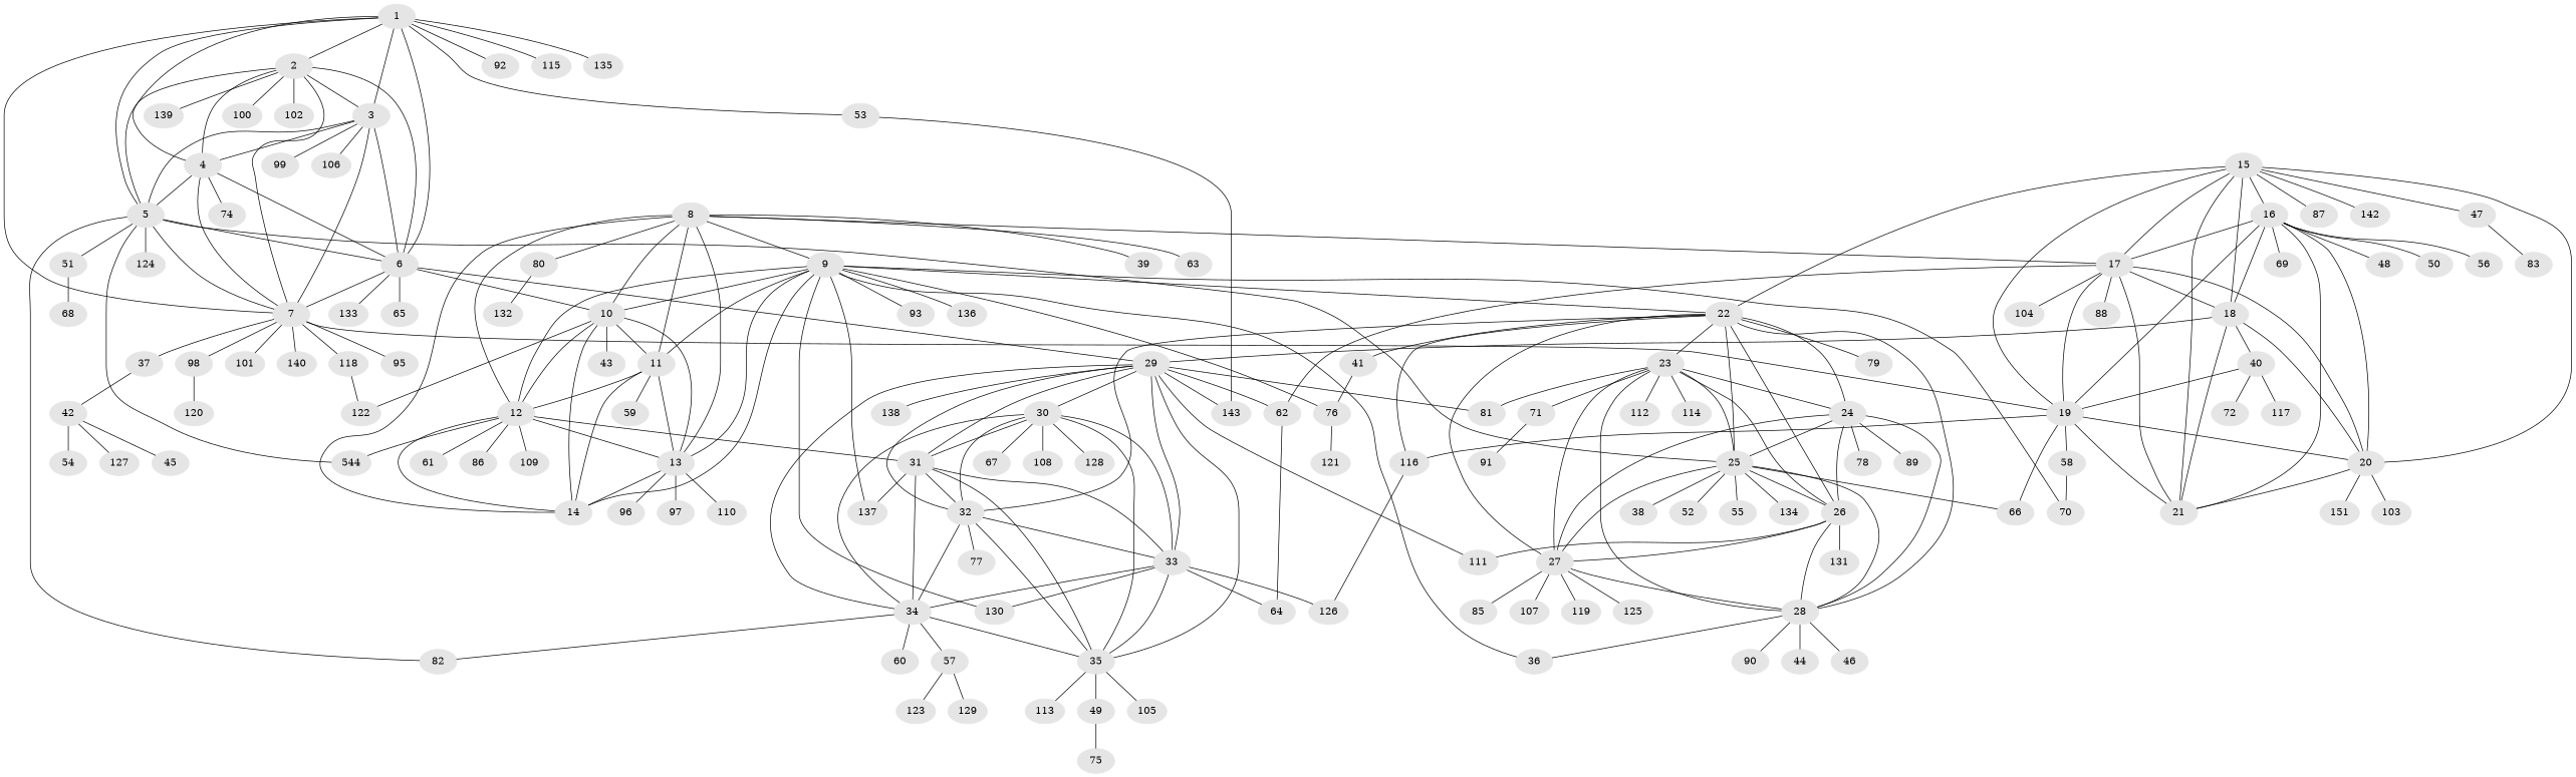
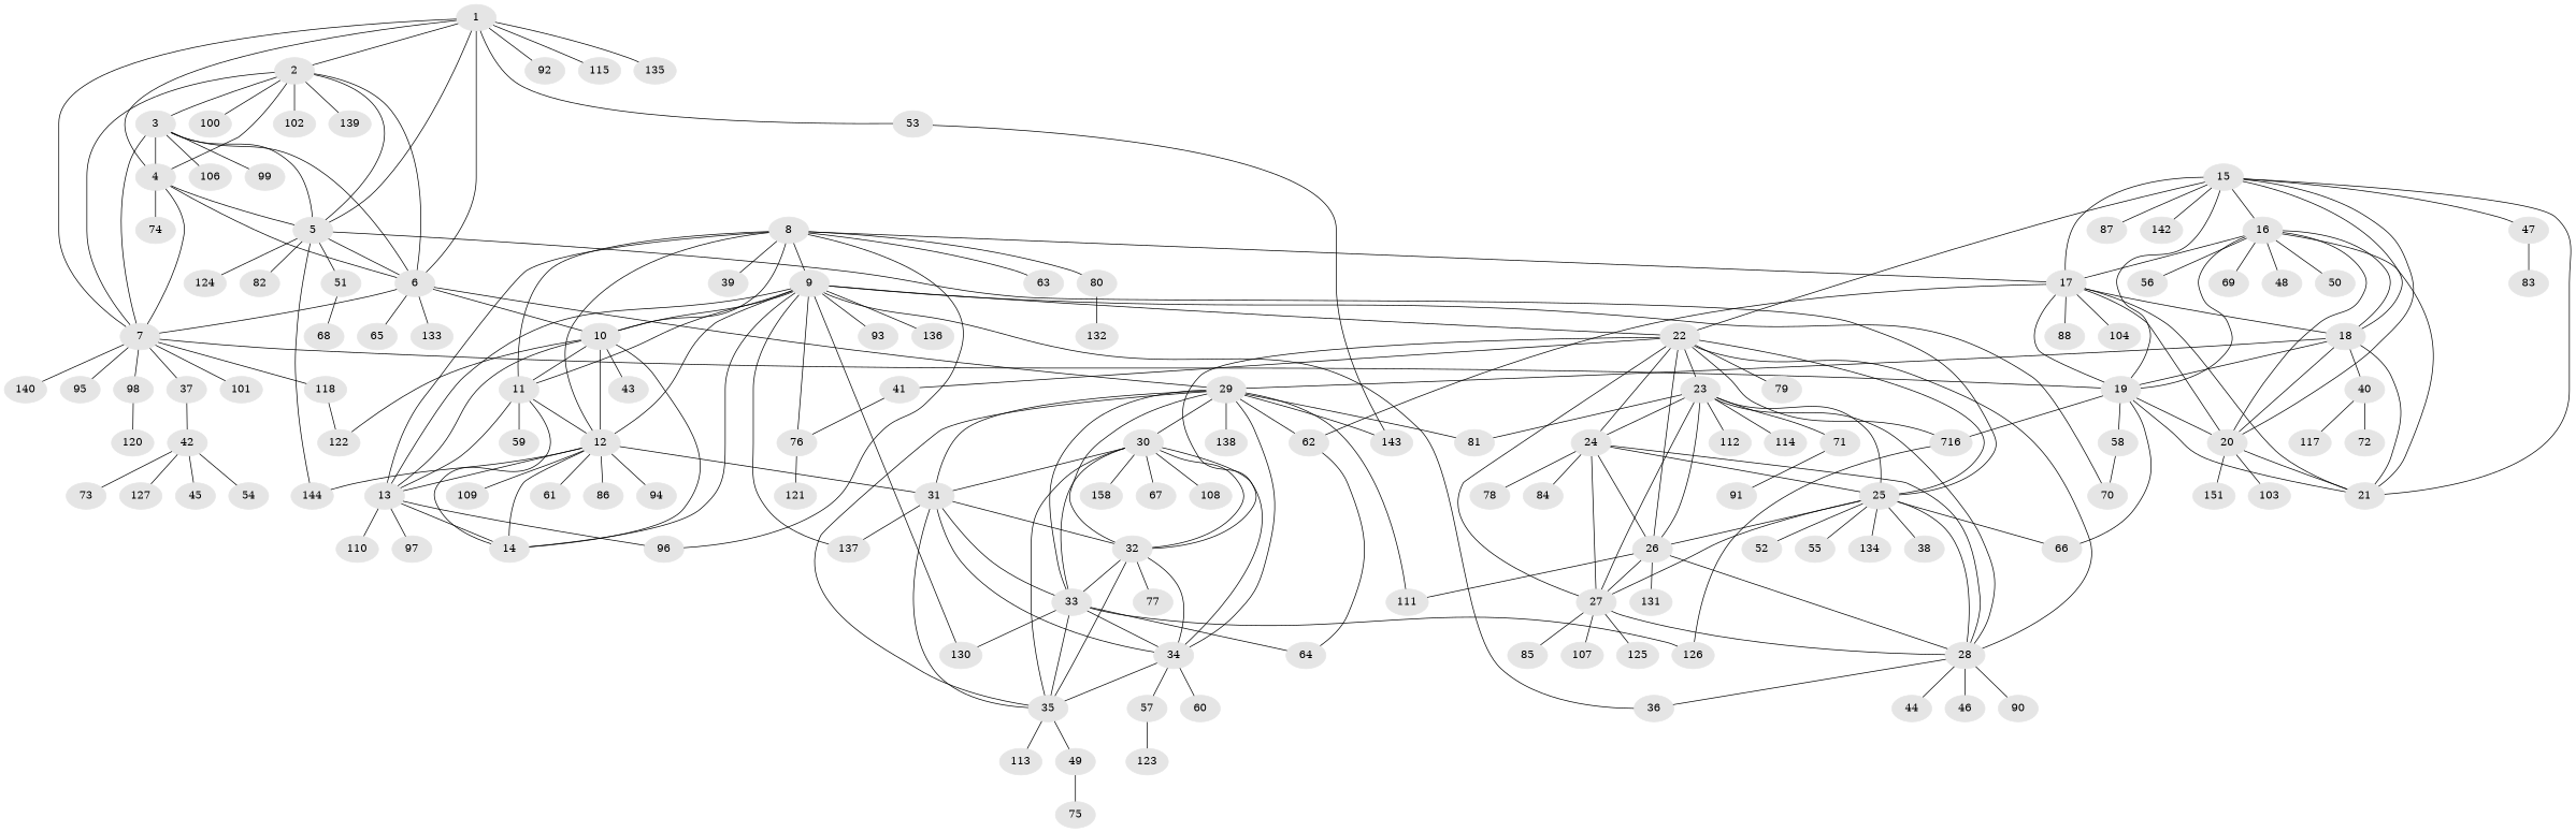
  graph {
    node [color=gray90 style=filled]
    1
    2
    3
    4
    5
    6
    7
    53
    92
    115
    135
    100
    102
    139
    99
    106
    74
    25
    51
    82
    124
-   144 [label=544]
+   144
    10
    29
    65
    133
    19
    37
    95
    98
    101
    118
    140
    143
    66
    26
    27
    28
    38
    52
    55
    134
    68
    11
    12
    13
    14
    43
    122
    31
    62
    32
    81
    111
    30
    33
    34
    35
    138
    20
    21
    58
-   116
+   116 [label=716]
    42
    120
    8
    9
    17
    39
    63
    80
    22
    36
    70
    76
    93
    130
    136
    137
    59
    61
    86
+   94
    109
    96
    97
    110
    18
    88
    104
    132
    23
    24
    41
    79
    121
    15
    16
    47
    87
    142
    48
    50
    56
    69
    40
    103
    n108 [label=151]
    83
    64
    72
    117
    126
    71
    112
    114
    78
-   84 [label=89]
+   84
    131
    85
    107
-   119
    125
    44
    46
    90
    77
    91
    67
    108
-   128
+   128 [label=158]
    57
    60
    49
-   105
    113
    123
-   129
    75
    45
    54
+   73
    127
    1 -- 2
-   1 -- 3
    1 -- 4
    1 -- 5
    1 -- 6
    1 -- 7
    1 -- 53
    1 -- 92
    1 -- 115
    1 -- 135
    2 -- 3
    2 -- 4
    2 -- 5
    2 -- 6
    2 -- 7
    2 -- 100
    2 -- 102
    2 -- 139
    3 -- 4
    3 -- 5
    3 -- 6
    3 -- 7
    3 -- 99
    3 -- 106
    4 -- 5
    4 -- 6
    4 -- 7
    4 -- 74
    5 -- 6
-   5 -- 7
    5 -- 25
    5 -- 51
    5 -- 82
    5 -- 124
    5 -- 144
    6 -- 7
    6 -- 10
    6 -- 29
    6 -- 65
    6 -- 133
    7 -- 19
    7 -- 37
    7 -- 95
    7 -- 98
    7 -- 101
    7 -- 118
    7 -- 140
    53 -- 143
    25 -- 66
    25 -- 26
    25 -- 27
    25 -- 28
    25 -- 38
    25 -- 52
    25 -- 55
    25 -- 134
    51 -- 68
    10 -- 11
    10 -- 12
    10 -- 13
    10 -- 14
    10 -- 43
    10 -- 122
    29 -- 143
    29 -- 31
    29 -- 62
    29 -- 32
    29 -- 81
    29 -- 111
    29 -- 30
    29 -- 33
    29 -- 34
    29 -- 35
    29 -- 138
    19 -- 66
    19 -- 20
    19 -- 21
    19 -- 58
    19 -- 116
    37 -- 42
    98 -- 120
    118 -- 122
    26 -- 27
    26 -- 28
    26 -- 111
    26 -- 131
    27 -- 28
    27 -- 85
    27 -- 107
-   27 -- 119
    27 -- 125
    28 -- 36
    28 -- 44
    28 -- 46
    28 -- 90
    11 -- 12
    11 -- 13
    11 -- 14
    11 -- 59
    12 -- 144
    12 -- 13
    12 -- 14
    12 -- 31
    12 -- 61
    12 -- 86
+   12 -- 94
    12 -- 109
    13 -- 14
    13 -- 96
    13 -- 97
    13 -- 110
    31 -- 32
    31 -- 33
    31 -- 34
    31 -- 35
    31 -- 137
    62 -- 64
    32 -- 33
    32 -- 34
    32 -- 35
    32 -- 77
    30 -- 31
    30 -- 32
    30 -- 33
    30 -- 34
    30 -- 35
    30 -- 67
    30 -- 108
    30 -- 128
    33 -- 34
    33 -- 35
    33 -- 130
    33 -- 64
    33 -- 126
-   34 -- 82
    34 -- 35
    34 -- 57
    34 -- 60
    35 -- 49
-   35 -- 105
    35 -- 113
    20 -- 21
    20 -- 103
    20 -- n108
    58 -- 70
    116 -- 126
    42 -- 45
    42 -- 54
+   42 -- 73
    42 -- 127
    8 -- 10
    8 -- 11
    8 -- 12
    8 -- 13
-   8 -- 14
+   8 -- 96
    8 -- 9
    8 -- 17
    8 -- 39
    8 -- 63
    8 -- 80
    9 -- 10
    9 -- 11
    9 -- 12
    9 -- 13
    9 -- 14
    9 -- 22
    9 -- 36
    9 -- 70
    9 -- 76
    9 -- 93
    9 -- 130
    9 -- 136
    9 -- 137
    17 -- 19
    17 -- 62
    17 -- 20
    17 -- 21
    17 -- 18
    17 -- 88
    17 -- 104
    80 -- 132
    22 -- 25
    22 -- 26
    22 -- 27
    22 -- 28
    22 -- 32
    22 -- 116
    22 -- 23
    22 -- 24
    22 -- 41
    22 -- 79
    76 -- 121
    18 -- 29
-   40 -- 19
+   18 -- 19
    18 -- 20
    18 -- 21
    18 -- 40
    23 -- 25
    23 -- 26
    23 -- 27
    23 -- 28
    23 -- 81
    23 -- 24
    23 -- 71
    23 -- 112
    23 -- 114
    24 -- 25
    24 -- 26
    24 -- 27
    24 -- 28
    24 -- 78
    24 -- 84
    41 -- 76
    15 -- 19
    15 -- 20
    15 -- 21
    15 -- 17
    15 -- 22
    15 -- 18
    15 -- 16
    15 -- 47
    15 -- 87
    15 -- 142
    16 -- 19
    16 -- 20
    16 -- 21
    16 -- 17
    16 -- 18
    16 -- 48
    16 -- 50
    16 -- 56
    16 -- 69
    47 -- 83
    40 -- 72
    40 -- 117
    71 -- 91
    57 -- 123
-   57 -- 129
    49 -- 75
  }
